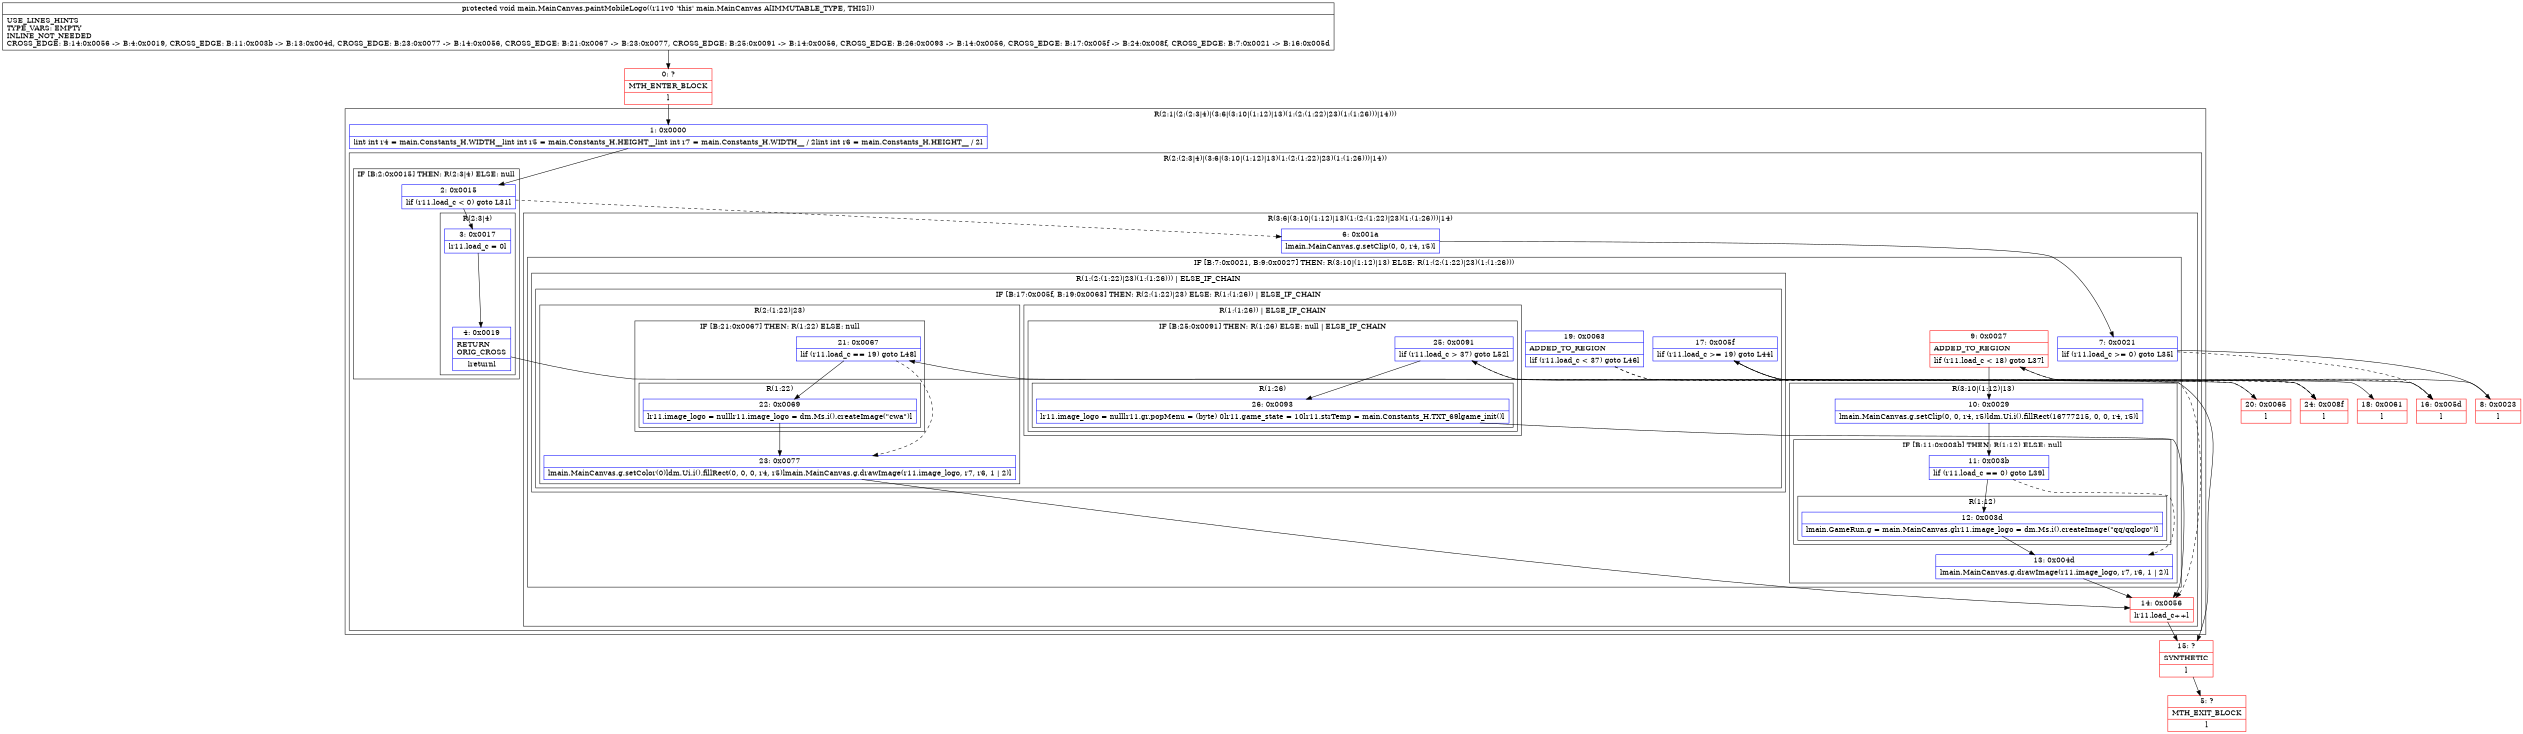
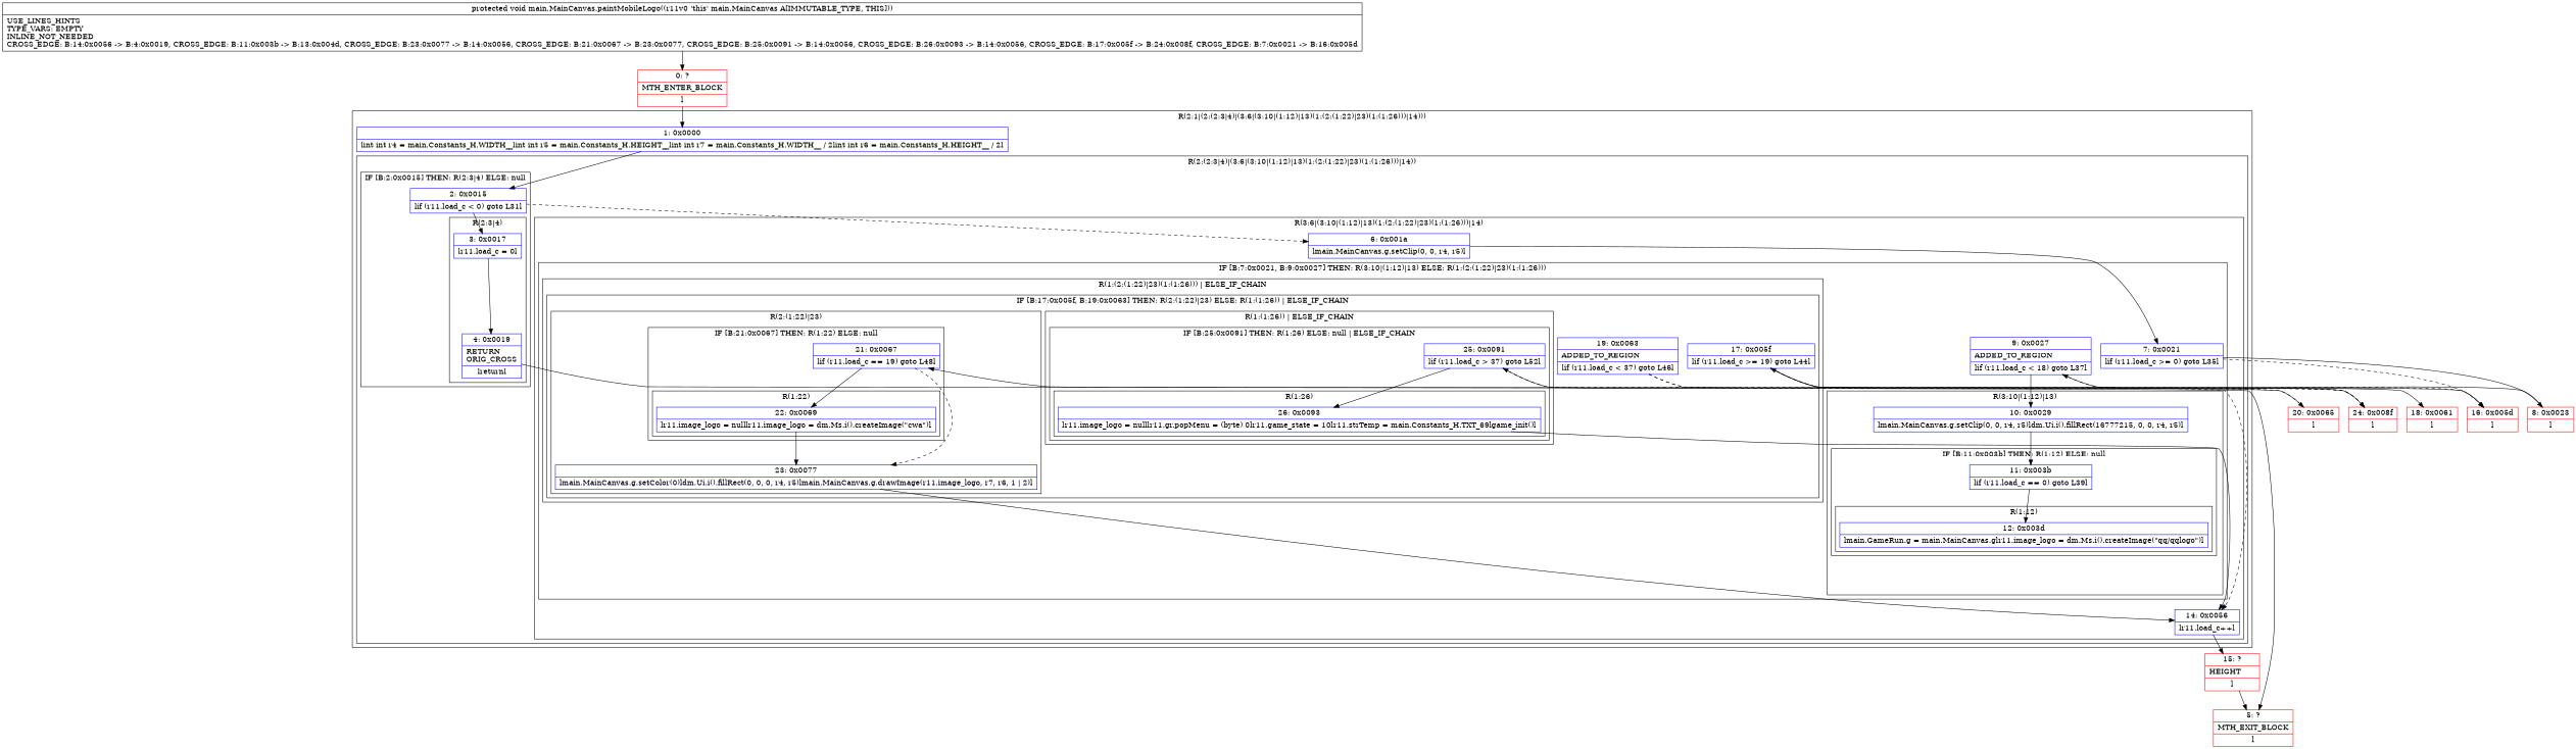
  digraph {
    node [color=blue shape=record]
    n1 [label="{3\:\ 0x0017|lr11.load_c = 0l}"]
    n2 [label="{4\:\ 0x0019|RETURN\lORIG_CROSS\l|lreturnl}"]
    n3 [label="{2\:\ 0x0015|lif (r11.load_c \< 0) goto L31l}"]
    n4 [label="{12\:\ 0x003d|lmain.GameRun.g = main.MainCanvas.glr11.image_logo = dm.Ms.i().createImage(\"qq\/qqlogo\")l}"]
    n5 [label="{11\:\ 0x003b|lif (r11.load_c == 0) goto L39l}"]
    n6 [label="{10\:\ 0x0029|lmain.MainCanvas.g.setClip(0, 0, r4, r5)ldm.Ui.i().fillRect(16777215, 0, 0, r4, r5)l}"]
-   n7 [label="{13\:\ 0x004d|lmain.MainCanvas.g.drawImage(r11.image_logo, r7, r6, 1 \| 2)l}"]
    n8 [label="{22\:\ 0x0069|lr11.image_logo = nulllr11.image_logo = dm.Ms.i().createImage(\"cwa\")l}"]
    n9 [label="{21\:\ 0x0067|lif (r11.load_c == 19) goto L48l}"]
    n10 [label="{23\:\ 0x0077|lmain.MainCanvas.g.setColor(0)ldm.Ui.i().fillRect(0, 0, 0, r4, r5)lmain.MainCanvas.g.drawImage(r11.image_logo, r7, r6, 1 \| 2)l}"]
    n11 [label="{26\:\ 0x0093|lr11.image_logo = nulllr11.gr.popMenu = (byte) 0lr11.game_state = 10lr11.strTemp = main.Constants_H.TXT_69lgame_init()l}"]
    n12 [label="{25\:\ 0x0091|lif (r11.load_c \> 37) goto L52l}"]
    n13 [label="{17\:\ 0x005f|lif (r11.load_c \>= 19) goto L44l}"]
    n14 [label="{19\:\ 0x0063|ADDED_TO_REGION\l|lif (r11.load_c \< 37) goto L46l}"]
    n15 [label="{7\:\ 0x0021|lif (r11.load_c \>= 0) goto L35l}"]
-   n16 [color=red label="{9\:\ 0x0027|ADDED_TO_REGION\l|lif (r11.load_c \< 18) goto L37l}"]
+   n16 [label="{9\:\ 0x0027|ADDED_TO_REGION\l|lif (r11.load_c \< 18) goto L37l}"]
    n17 [label="{6\:\ 0x001a|lmain.MainCanvas.g.setClip(0, 0, r4, r5)l}"]
-   n18 [color=red label="{14\:\ 0x0056|lr11.load_c++l}"]
+   n18 [label="{14\:\ 0x0056|lr11.load_c++l}"]
    n19 [label="{1\:\ 0x0000|lint int r4 = main.Constants_H.WIDTH__lint int r5 = main.Constants_H.HEIGHT__lint int r7 = main.Constants_H.WIDTH__ \/ 2lint int r6 = main.Constants_H.HEIGHT__ \/ 2l}"]
    n20 [color=red label="{5\:\ ?|MTH_EXIT_BLOCK\l|l}"]
    n21 [color=red label="{18\:\ 0x0061|l}"]
    n22 [color=red label="{24\:\ 0x008f|l}"]
    n23 [color=red label="{20\:\ 0x0065|l}"]
    n24 [color=red label="{8\:\ 0x0023|l}"]
    n25 [color=red label="{16\:\ 0x005d|l}"]
-   n26 [color=red label="{15\:\ ?|SYNTHETIC\l|l}"]
+   n26 [color=red label="{15\:\ ?|HEIGHT\l|l}"]
    n27 [color=red label="{0\:\ ?|MTH_ENTER_BLOCK\l|l}"]
    n28 [label="{protected void main.MainCanvas.paintMobileLogo((r11v0 'this' main.MainCanvas A[IMMUTABLE_TYPE, THIS]))  | USE_LINES_HINTS\lTYPE_VARS: EMPTY\lINLINE_NOT_NEEDED\lCROSS_EDGE: B:14:0x0056 \-\> B:4:0x0019, CROSS_EDGE: B:11:0x003b \-\> B:13:0x004d, CROSS_EDGE: B:23:0x0077 \-\> B:14:0x0056, CROSS_EDGE: B:21:0x0067 \-\> B:23:0x0077, CROSS_EDGE: B:25:0x0091 \-\> B:14:0x0056, CROSS_EDGE: B:26:0x0093 \-\> B:14:0x0056, CROSS_EDGE: B:17:0x005f \-\> B:24:0x008f, CROSS_EDGE: B:7:0x0021 \-\> B:16:0x005d\l}" color=""]
    subgraph cluster_1 {
      label="R(2:1|(2:(2:3|4)|(3:6|(3:10|(1:12)|13)(1:(2:(1:22)|23)(1:(1:26)))|14)))"
      n19
      subgraph cluster_2 {
        label="R(2:(2:3|4)|(3:6|(3:10|(1:12)|13)(1:(2:(1:22)|23)(1:(1:26)))|14))"
        subgraph cluster_3 {
          label="IF [B:2:0x0015] THEN: R(2:3|4) ELSE: null"
          n3
          subgraph cluster_4 {
            label="R(2:3|4)"
            n1
            n2
          }
        }
        subgraph cluster_5 {
          label="R(3:6|(3:10|(1:12)|13)(1:(2:(1:22)|23)(1:(1:26)))|14)"
          n17
          n18
          subgraph cluster_6 {
            label="IF [B:7:0x0021, B:9:0x0027] THEN: R(3:10|(1:12)|13) ELSE: R(1:(2:(1:22)|23)(1:(1:26)))"
            n15
            n16
            subgraph cluster_7 {
              label="R(3:10|(1:12)|13)"
              n6
-             n7
              subgraph cluster_8 {
                label="IF [B:11:0x003b] THEN: R(1:12) ELSE: null"
                n5
                subgraph cluster_9 {
                  label="R(1:12)"
                  n4
                }
              }
            }
            subgraph cluster_10 {
              label="R(1:(2:(1:22)|23)(1:(1:26))) | ELSE_IF_CHAIN\l"
              subgraph cluster_11 {
                label="IF [B:17:0x005f, B:19:0x0063] THEN: R(2:(1:22)|23) ELSE: R(1:(1:26)) | ELSE_IF_CHAIN\l"
                n13
                n14
                subgraph cluster_12 {
                  label="R(2:(1:22)|23)"
                  n10
                  subgraph cluster_13 {
                    label="IF [B:21:0x0067] THEN: R(1:22) ELSE: null"
                    n9
                    subgraph cluster_14 {
                      label="R(1:22)"
                      n8
                    }
                  }
                }
                subgraph cluster_15 {
                  label="R(1:(1:26)) | ELSE_IF_CHAIN\l"
                  subgraph cluster_16 {
                    label="IF [B:25:0x0091] THEN: R(1:26) ELSE: null | ELSE_IF_CHAIN\l"
                    n12
                    subgraph cluster_17 {
                      label="R(1:26)"
                      n11
                    }
                  }
                }
              }
            }
          }
        }
      }
    }
    n1 -> n2
-   n2 -> n26
+   n2 -> n20
    n3 -> n1
    n3 -> n17 [style=dashed]
-   n4 -> n7
    n5 -> n4
-   n5 -> n7 [style=dashed]
    n6 -> n5
-   n7 -> n18
    n8 -> n10
    n9 -> n8
    n9 -> n10 [style=dashed]
    n10 -> n18
    n11 -> n18
    n12 -> n11
    n12 -> n18 [style=dashed]
    n13 -> n21
    n13 -> n22 [style=dashed]
    n14 -> n22 [style=dashed]
    n14 -> n23 [style=dashed]
    n15 -> n24
    n15 -> n25 [style=dashed]
    n16 -> n6
    n16 -> n25 [style=dashed]
    n17 -> n15
    n18 -> n26
    n19 -> n3
    n22 -> n12
    n23 -> n9
    n24 -> n16
    n25 -> n13
    n26 -> n20
    n27 -> n19
    n28 -> n27
  }
